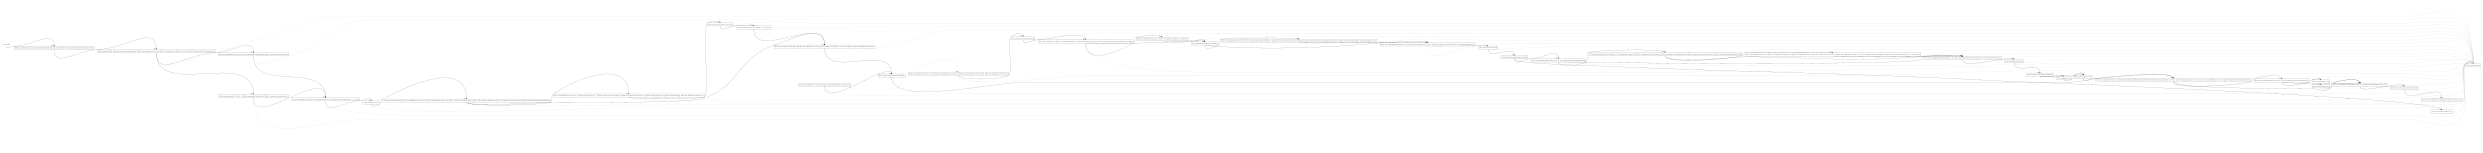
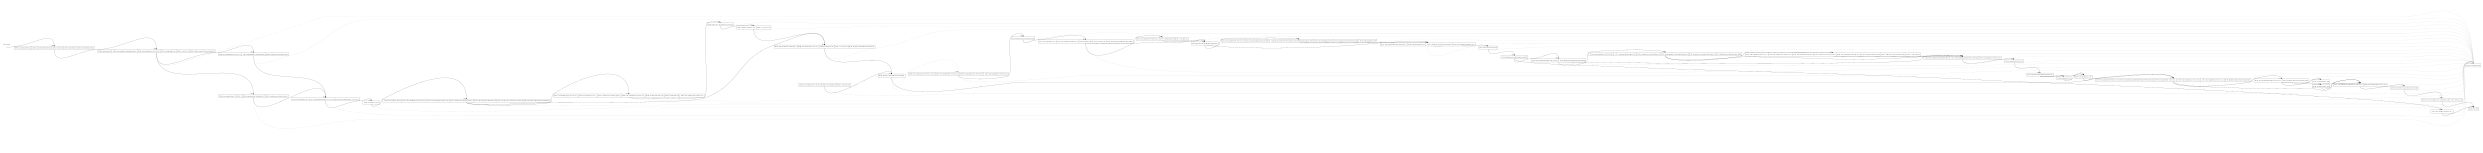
  digraph {
    fontname="Liberation Sans"
    rankdir=LR
    node [fontname="Liberation Sans" shape=record]
    edge [fontname="Liberation Sans" headport=n tailport=s]
    n1 [label=BB_entry636 shape=none]
    n2 [label="{20649: constant[undefined,v1]|20650: vardecl['valueIsBorderBox']|20651: vardecl['val']|20652: vardecl['styles']|20653: vardecl['isBorderBox']}"]
    n3 [label="{20654: constant[true,v2]|20655: write-variable[v2,'valueIsBorderBox']*|20656: read-variable['name-7070:9',v5,-]|20657: constant[\"width\",v6]|20658: ===[v5,v6,v4]|20659: if[v4](true-block:6970,false-block:6971)}"]
    n4 [label="{20660: read-variable['elem-7070:28',v7,-]|20661: read-property[v7,'offsetWidth',v3]|20662: \<variable-non-null-undef\>['elem']}"]
    n5 [label="{20663: read-variable['elem-7070:47',v7,-]|20664: read-property[v7,'offsetHeight',v3]|20665: \<variable-non-null-undef\>['elem']}"]
    n6 [label="{20764: exceptional-return}"]
    n7 [label="{20666: write-variable[v3,'val']*|20667: read-variable['getStyles-7071:14',v9,v8]|20668: read-variable['elem-7071:25',v10,-]}"]
    n8 [label="{20669: call-0:0[v8,v9,v10,v7]}"]
    n9 [label="{20670: write-variable[v7,'styles']*|20671: read-variable['jQuery-7072:19',v13,-]|20672: read-property[v13,'support',v12]|20673: \<variable-non-null-undef\>['jQuery']|20674: read-property[v12,'boxSizing',v11]|20675: \<property-non-null-undef\>[v13,'support']|20676: if[v11](true-block:6975,false-block:6978)}"]
    n10 [label="{20687: write-variable[v11,'isBorderBox']*|20688: read-variable['val-7077:8',v15,-]|20689: constant[0.0,v16]|20690: \<=[v15,v16,v14]|20691: if[v14](true-block:6980,false-block:6979)}"]
    n11 [label="{20677: read-variable['jQuery-7072:47',v17,-]|20678: read-property[v17,'css',-]|20679: \<variable-non-null-undef\>['jQuery']|20680: read-variable['elem-7072:59',v18,-]|20681: constant[\"boxSizing\",v19]|20682: constant[false,v20]|20683: read-variable['styles-7072:85',v21,-]}"]
    n12 [label="{20695: if[v14](true-block:6981,false-block:6999)}"]
    n13 [label="{20684: call-0:0[v17,'css',v18,v19,v20,v21,v14]}"]
    n14 [label="{20696: read-variable['curCSS-7079:10',v17,v16]|20697: read-variable['elem-7079:18',v18,-]|20698: read-variable['name-7079:24',v19,-]|20699: read-variable['styles-7079:30',v20,-]}"]
    n15 [label="{20747: read-variable['val-7098:12',v17,-]|20748: read-variable['augmentWidthOrHeight-7099:5',v20,v19]|20749: read-variable['elem-7100:7',v21,-]|20750: read-variable['name-7101:7',v22,-]|20751: read-variable['extra-7102:7',v23,-]|20752: if[v23](true-block:7003,false-block:7000)}"]
    n16 [label="{20692: read-variable['val-7077:20',v15,-]|20693: constant[null,v16]|20694: ==[v15,v16,v14]}"]
    n17 [label="{20685: constant[\"border-box\",v15]|20686: ===[v14,v15,v11]}"]
    n18 [label="{20700: call-0:0[v16,v17,v18,v19,v20,v15]}"]
    n19 [label="{20757: read-variable['valueIsBorderBox-7103:7',v24,-]|20758: read-variable['styles-7104:7',v25,-]}"]
    n20 [label="{20753: read-variable['isBorderBox-7102:18',v24,-]|20754: if[v24](true-block:7001,false-block:7002)}"]
    n21 [label="{20701: write-variable[v15,'val']*|20702: read-variable['val-7080:9',v22,-]|20703: constant[0.0,v23]|20704: \<[v22,v23,v21]|20705: if[v21](true-block:6985,false-block:6984)}"]
    n22 [label="{20759: call-0:0[v19,v20,v21,v22,v23,v24,v25,v18]}"]
    n23 [label="{20755: constant[\"border\",v23]}"]
    n24 [label="{20756: constant[\"content\",v23]}"]
    n25 [label="{20709: if[v21](true-block:6986,false-block:6987)}"]
    n26 [label="{20706: read-variable['val-7080:20',v22,-]|20707: constant[null,v23]|20708: ==[v22,v23,v21]}"]
    n27 [label="{20710: read-variable['elem-7081:11',v24,-]|20711: read-property[v24,'style',v23]|20712: \<variable-non-null-undef\>['elem']|20713: read-variable['name-7081:23',v25,-]|20714: read-property[v23,v25,v22]|20715: \<property-non-null-undef\>[v24,'style']|20716: write-variable[v22,'val']*}"]
    n28 [label="{20717: read-variable['rnumnonpx-7085:9',v24,-]|20718: read-property[v24,'test',-]|20719: \<variable-non-null-undef\>['rnumnonpx']|20720: read-variable['val-7085:24',v25,-]}"]
    n29 [label="{20721: call-0:0[v24,'test',v25,v22]}"]
    n30 [label="{20722: if[v22](true-block:6990,false-block:6991)}"]
    n31 [label="{20723: read-variable['val-7086:12',v1,-]}"]
    n32 [label="{20724: read-variable['isBorderBox-7091:23',v26,-]|20725: if[v26](true-block:6992,false-block:6994)}"]
+   n33 [label="{20763: return[v1]}"]
    n34 [label="{20740: write-variable[v26,'valueIsBorderBox']*|20741: read-variable['parseFloat-7094:10',v29,v28]|20742: read-variable['val-7094:22',v30,-]}"]
    n35 [label="{20726: read-variable['jQuery-7091:40',v28,-]|20727: read-property[v28,'support',v27]|20728: \<variable-non-null-undef\>['jQuery']|20729: read-property[v27,'boxSizingReliable',v26]|20730: \<property-non-null-undef\>[v28,'support']|20731: if[v26](true-block:6994,false-block:6993)}"]
    n36 [label="{20743: call-0:0[v28,v29,v30,v27]}"]
    n37 [label="{20732: read-variable['val-7091:76',v27,-]|20733: read-variable['elem-7091:84',v30,-]|20734: read-property[v30,'style',v29]|20735: \<variable-non-null-undef\>['elem']|20736: read-variable['name-7091:96',v31,-]|20737: read-property[v29,v31,v28]|20738: \<property-non-null-undef\>[v30,'style']|20739: ===[v27,v28,v26]}"]
    n38 [label="{20744: if[v27](true-block:6998,false-block:6997)}"]
    n39 [label="{20746: write-variable[v27,'val']*}"]
    n40 [label="{20745: constant[0.0,v27]}"]
    n41 [label="{20760: +[v17,v18,v15]|20761: constant[\"px\",v16]|20762: +[v15,v16,v1]}"]
    n1 -> n2 [headlabel="    6968"]
    n2 -> n3 [headlabel="      6969"]
    n3 -> n4 [headlabel="      6970"]
    n3 -> n5 [headlabel="      6971"]
    n3 -> n6 [color=gray headlabel="      7007"]
    n4 -> n6 [color=gray]
    n4 -> n7 [headlabel="      6972"]
    n5 -> n6 [color=gray]
    n5 -> n7
    n7 -> n6 [color=gray]
    n7 -> n8 [headlabel="      6973"]
    n8 -> n6 [color=gray]
    n8 -> n9 [headlabel="      6974"]
    n9 -> n6 [color=gray]
    n9 -> n10 [headlabel="      6978"]
    n9 -> n11 [headlabel="      6975"]
    n10 -> n6 [color=gray]
    n10 -> n12 [headlabel="      6980"]
    n11 -> n6 [color=gray]
    n11 -> n13 [headlabel="      6976"]
    n12 -> n14 [color=gray headlabel="      6981"]
    n12 -> n15 [headlabel="      6999"]
    n13 -> n6 [color=gray]
    n13 -> n17 [headlabel="      6977"]
    n14 -> n6 [color=gray]
    n14 -> n18 [headlabel="      6982"]
    n15 -> n6 [color=gray]
    n15 -> n19 [headlabel="      7003"]
    n15 -> n20 [headlabel="      7000"]
    n16 -> n6 [color=gray]
    n16 -> n12
    n17 -> n6 [color=gray]
    n17 -> n10
    n18 -> n6 [color=gray]
    n18 -> n21 [headlabel="      6983"]
    n19 -> n6 [color=gray]
    n19 -> n22 [headlabel="      7004"]
    n20 -> n6 [color=gray]
    n20 -> n23 [headlabel="      7001"]
    n20 -> n24 [headlabel="      7002"]
    n21 -> n6 [color=gray]
    n21 -> n25 [headlabel="      6985"]
    n21 -> n26 [headlabel="      6984"]
    n22 -> n6 [color=gray]
    n22 -> n41 [headlabel="      7005"]
    n23 -> n19
    n24 -> n19
    n25 -> n27 [headlabel="      6986"]
    n25 -> n28 [headlabel="      6987"]
    n26 -> n6 [color=gray]
    n26 -> n25
    n27 -> n6 [color=gray]
    n27 -> n28
    n28 -> n6 [color=gray]
    n28 -> n29 [headlabel="      6988"]
    n29 -> n6 [color=gray]
    n29 -> n30 [headlabel="      6989"]
    n30 -> n31 [headlabel="      6990"]
    n30 -> n32 [headlabel="      6991"]
    n31 -> n6 [color=gray]
+   n31 -> n33 [headlabel="      7006"]
    n32 -> n6 [color=gray]
    n32 -> n34 [headlabel="      6994"]
    n32 -> n35 [headlabel="      6992"]
    n34 -> n6 [color=gray]
    n34 -> n36 [headlabel="      6995"]
    n35 -> n6 [color=gray]
    n35 -> n34
    n35 -> n37 [headlabel="      6993"]
    n36 -> n6 [color=gray]
    n36 -> n38 [headlabel="      6996"]
    n37 -> n6 [color=gray]
    n37 -> n34
    n38 -> n39 [headlabel="      6998"]
    n38 -> n40 [headlabel="      6997"]
    n39 -> n15
    n40 -> n39
    n41 -> n6 [color=gray]
+   n41 -> n33
  }
